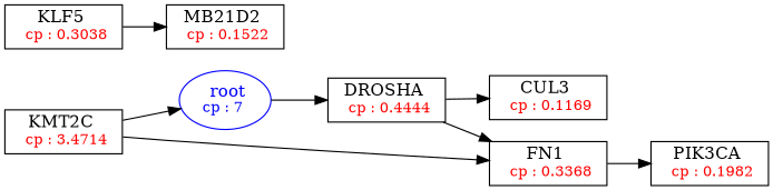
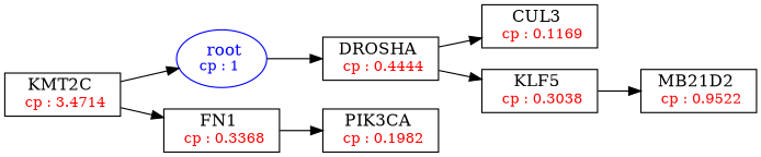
  digraph {
    fontsize=10
    rankdir=LR
    node [shape=box]
-   n1 [color=Blue label=<<font color='Blue'> root</font><br/><font color='Blue' POINT-SIZE='12'>cp : 7 </font>> shape=oval]
+   n1 [color=Blue label=<<font color='Blue'> root</font><br/><font color='Blue' POINT-SIZE='12'>cp : 1 </font>> shape=oval]
    n2 [label=<DROSHA <br/> <font color='Red' POINT-SIZE='12'> cp : 0.4444 </font>>]
    n3 [label=<CUL3 <br/> <font color='Red' POINT-SIZE='12'> cp : 0.1169 </font>>]
    n4 [label=<KLF5 <br/> <font color='Red' POINT-SIZE='12'> cp : 0.3038 </font>>]
    n5 [label=<KMT2C <br/> <font color='Red' POINT-SIZE='12'> cp : 3.4714 </font>>]
    n6 [label=<FN1 <br/> <font color='Red' POINT-SIZE='12'> cp : 0.3368 </font>>]
-   n7 [label=<MB21D2 <br/> <font color='Red' POINT-SIZE='12'> cp : 0.1522 </font>>]
+   n7 [label=<MB21D2 <br/> <font color='Red' POINT-SIZE='12'> cp : 0.9522 </font>>]
    n8 [label=<PIK3CA <br/> <font color='Red' POINT-SIZE='12'> cp : 0.1982 </font>>]
    n1 -> n2
    n2 -> n3
-   n2 -> n6
+   n2 -> n4
    n4 -> n7
    n5 -> n1
    n5 -> n6
    n6 -> n8
  }
